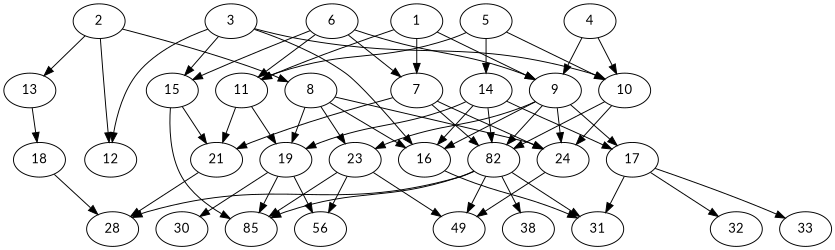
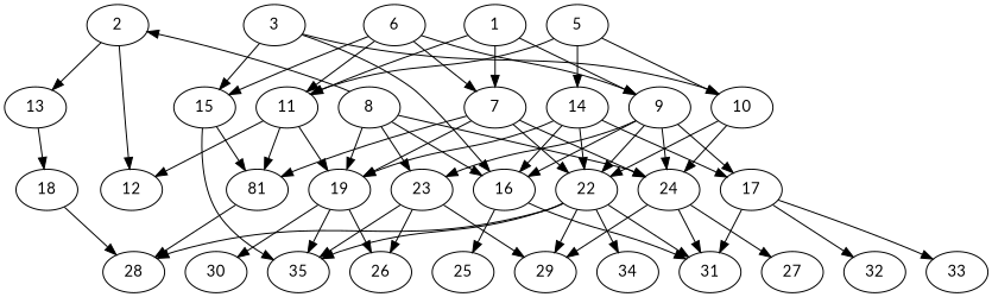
  digraph {
    fontname=Lato
    node [alpha=0.18 fontname=Lato]
    edge [fontname=Lato]
    1 [alpha=0.09 expect_size=38668118959521208]
    7 [alpha=0.05 expect_size=7078661830322111]
    9 [expect_size=63927902322949832]
    11 [alpha=0.07 expect_size=700058303463424000000]
    19 [expect_size=109509074094836240]
-   21 [expect_size=10708753696985972736]
-   22 [expect_size=393351080199661696 label=82]
+   21 [expect_size=10708753696985972736 label=81]
+   22 [expect_size=393351080199661696]
    24 [alpha=0.02 expect_size=42945034056449480]
    16 [alpha=0.08 expect_size=9093732330177114]
    17 [alpha=0.07 expect_size=10491769791910388]
    23 [alpha=0.17 expect_size=288923174833485774848]
-   35 [alpha=0.09 expect_size=54118906279931936768 label=85]
-   26 [alpha=0.12 expect_size=559858666075052544 label=56]
+   35 [alpha=0.09 expect_size=54118906279931936768]
+   26 [alpha=0.12 expect_size=559858666075052544]
    30 [alpha=0.09 expect_size=20507154939675736]
    28 [alpha=0.06 expect_size=1414725958504003]
    31 [alpha=0.07 expect_size=728810263954672128]
-   29 [alpha=0.15 expect_size=5738631131200482 label=49]
-   34 [alpha=0.20 expect_size=545875867703107136 label=38]
+   29 [alpha=0.15 expect_size=5738631131200482]
+   34 [alpha=0.20 expect_size=545875867703107136]
+   27 [alpha=0.07 expect_size=36053370905506552]
+   25 [alpha=0.01 expect_size=1303951827802947321856]
    32 [alpha=0.03 expect_size=217024224475016593408]
    33 [alpha=0.11 expect_size=255544069405904544]
    2 [alpha=0.10 expect_size=15442379061082696]
    8 [alpha=0.06 expect_size=393862864411880849408]
    12 [alpha=0.13 expect_size=5915950326057259]
    13 [alpha=0.01 expect_size=828204987629630208]
    18 [alpha=0.17 expect_size=6170255539575611]
    3 [alpha=0.11 expect_size=45395715870090120]
    10 [alpha=0.03 expect_size=10368881047994630144]
    15 [alpha=0.17 expect_size=209281353340944384000]
-   4 [alpha=0.13 expect_size=1024601876558164000768]
    5 [alpha=0.00 expect_size=1658461288424339456]
    14 [alpha=0.02 expect_size=1212453719692099072]
    6 [alpha=0.08 expect_size=615830247487343427584]
    1 -> 7
    1 -> 9
    1 -> 11
+   7 -> 19
    7 -> 21
    7 -> 22
    7 -> 24
    9 -> 22
    9 -> 24
    9 -> 16
    9 -> 17
    9 -> 23
    11 -> 19
    11 -> 21
    19 -> 35
    19 -> 26
    19 -> 30
    21 -> 28
    22 -> 35
    22 -> 28
    22 -> 31
    22 -> 29
    22 -> 34
+   24 -> 31
    24 -> 29
+   24 -> 27
    16 -> 31
+   16 -> 25
    17 -> 31
    17 -> 32
    17 -> 33
    23 -> 35
    23 -> 26
    23 -> 29
-   2 -> 8
+   8 -> 2
    2 -> 12
    2 -> 13
    8 -> 19
    8 -> 24
    8 -> 16
    8 -> 23
    13 -> 18
    18 -> 28
    3 -> 16
-   3 -> 12
+   11 -> 12
    3 -> 10
    3 -> 15
    10 -> 22
    10 -> 24
    15 -> 21
    15 -> 35
-   4 -> 9
-   4 -> 10
    5 -> 11
    5 -> 10
    5 -> 14
    14 -> 19
    14 -> 22
    14 -> 16
    14 -> 17
    6 -> 7
    6 -> 9
    6 -> 11
    6 -> 15
  }
